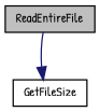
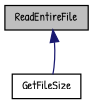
  digraph {
    rankdir=TB
    fontname="Patrick Hand"
    node [color=black fontname="Patrick Hand" fontsize=10 shape=record]
    n1 [fillcolor=grey75 fontcolor=black height=0.2 label=ReadEntireFile style=filled width=0.4]
    n2 [height=0.2 label=GetFileSize width=0.4]
-   n1 -> n2 [color=midnightblue fontname="Patrick Hand" fontsize=10 labelfontname=Helvetica labelfontsize=10 style=solid]
+   n2 -> n1 [color=midnightblue fontname="Patrick Hand" fontsize=10 labelfontname=Helvetica labelfontsize=10 style=solid]
  }
